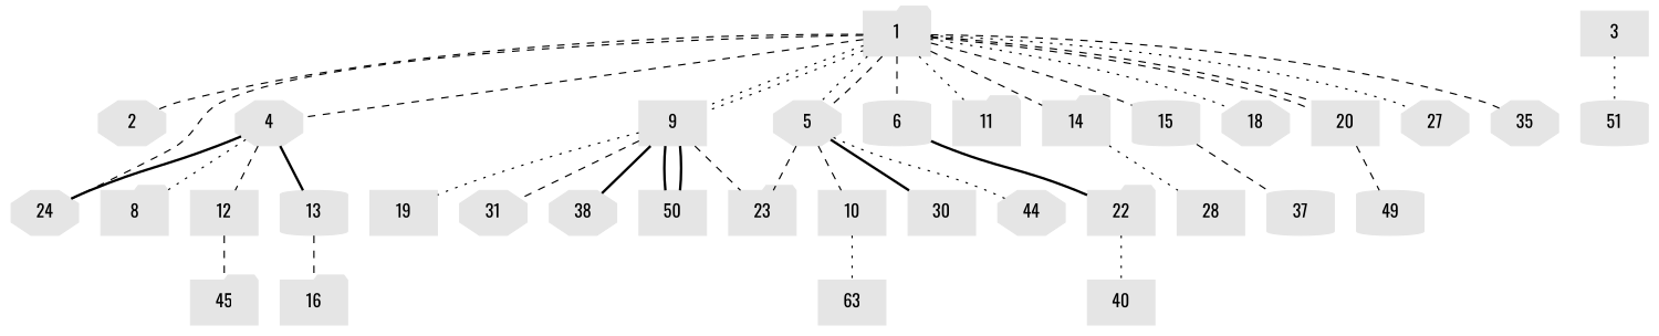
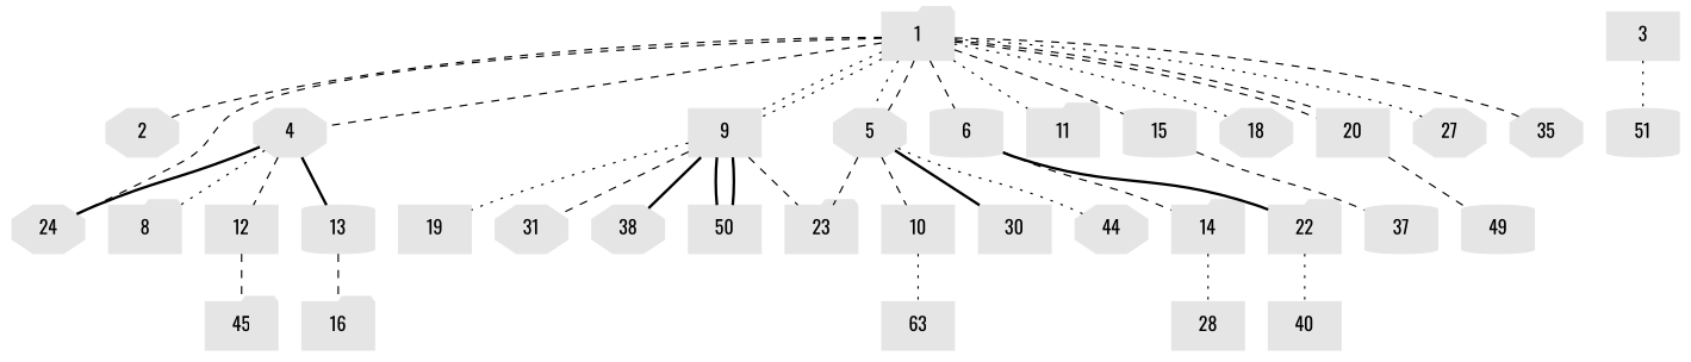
  graph {
    fontname=Oswald
    node [color=gray90 fontname=Oswald shape=box style=filled]
    edge [fontname=Oswald style=dashed]
    1 [shape=folder super="+7"]
    2 [shape=octagon]
    4 [shape=octagon super="+39"]
    5 [shape=octagon super="+21"]
    6 [shape=cylinder]
    9 [super="+42"]
    11 [shape=folder]
    14 [shape=folder super="+17"]
    15 [shape=cylinder super="+34"]
    18 [shape=octagon]
    20 [super="+25"]
    27 [shape=octagon]
    35 [shape=octagon]
    24 [shape=octagon]
    3 [super="+48"]
    51 [shape=cylinder]
    8 [shape=folder super="+36"]
    12 [super="+32"]
    13 [shape=cylinder super="+29"]
    10 [super="+33"]
    23 [shape=folder super="+46"]
    30
    44 [shape=octagon]
    22 [shape=folder super="+26"]
    19
    31 [shape=octagon]
    38 [shape=octagon]
    50
    28
    37 [shape=cylinder super="+41"]
    49 [shape=cylinder]
    45 [shape=folder]
    16 [shape=folder]
    n34 [label=63 super="+47"]
    40
    1 -- 2
    1 -- 4 [weight=2]
    1 -- 5 [style=dotted]
    1 -- 5
    1 -- 6
    1 -- 9 [style=dotted]
    1 -- 9 [style=dotted]
    1 -- 11 [style=dotted]
-   1 -- 14
+   6 -- 14
    1 -- 15
    1 -- 18 [style=dotted]
    1 -- 20
    1 -- 20
    1 -- 27 [style=dotted]
    1 -- 35
    1 -- 24
    4 -- 24 [style=bold weight=2]
    4 -- 8 [style=dotted]
    4 -- 12
    4 -- 13 [style=bold]
    5 -- 10
    5 -- 23
    5 -- 30 [style=bold]
    5 -- 44 [style=dotted]
    6 -- 22 [style=bold]
    9 -- 23
    9 -- 19 [style=dotted]
    9 -- 31
    9 -- 38 [style=bold]
    9 -- 50 [style=bold]
    9 -- 50 [style=bold]
    14 -- 28 [style=dotted]
    15 -- 37
    20 -- 49
    3 -- 51 [style=dotted]
    12 -- 45
    13 -- 16
    10 -- n34 [style=dotted]
    22 -- 40 [style=dotted]
  }
